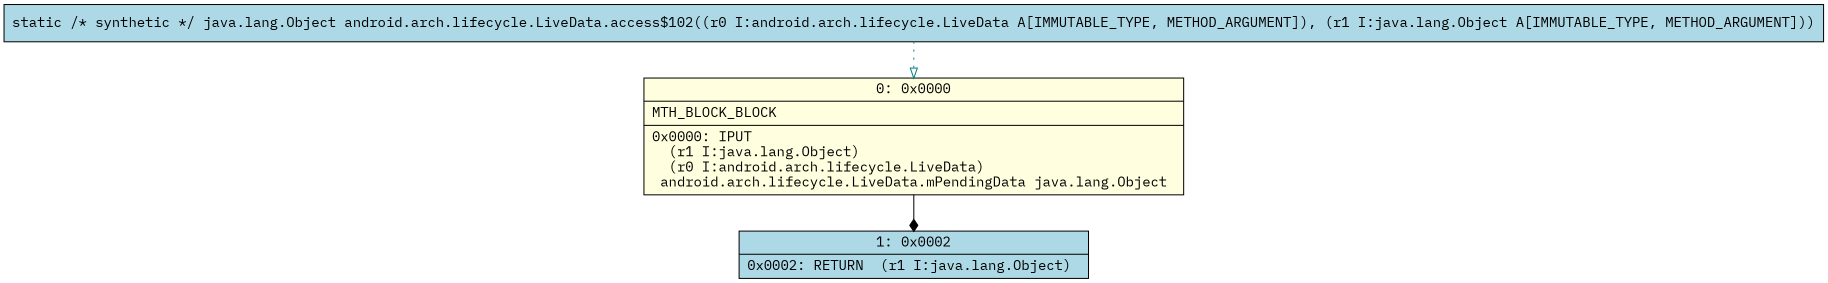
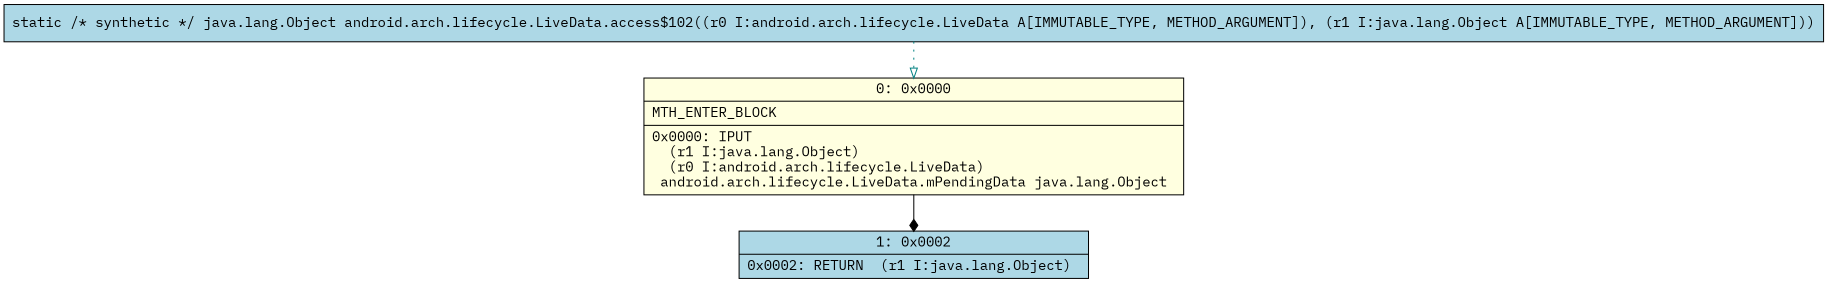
  digraph {
    fontname="IBM Plex Mono"
    node [shape=record style=filled fillcolor=lightblue fontname="IBM Plex Mono"]
    edge [fontname="IBM Plex Mono"]
-   n1 [label="{0\:\ 0x0000|MTH_BLOCK_BLOCK\l|0x0000: IPUT  \l  (r1 I:java.lang.Object)\l  (r0 I:android.arch.lifecycle.LiveData)\l android.arch.lifecycle.LiveData.mPendingData java.lang.Object \l}" fillcolor=lightyellow]
+   n1 [label="{0\:\ 0x0000|MTH_ENTER_BLOCK\l|0x0000: IPUT  \l  (r1 I:java.lang.Object)\l  (r0 I:android.arch.lifecycle.LiveData)\l android.arch.lifecycle.LiveData.mPendingData java.lang.Object \l}" fillcolor=lightyellow]
    n2 [label="{1\:\ 0x0002|0x0002: RETURN  (r1 I:java.lang.Object) \l}"]
    n3 [label="{static \/* synthetic *\/ java.lang.Object android.arch.lifecycle.LiveData.access$102((r0 I:android.arch.lifecycle.LiveData A[IMMUTABLE_TYPE, METHOD_ARGUMENT]), (r1 I:java.lang.Object A[IMMUTABLE_TYPE, METHOD_ARGUMENT])) }"]
    n1 -> n2 [color=black style=solid arrowhead=diamond]
    n3 -> n1 [color=teal style=dotted arrowhead=onormal]
  }
